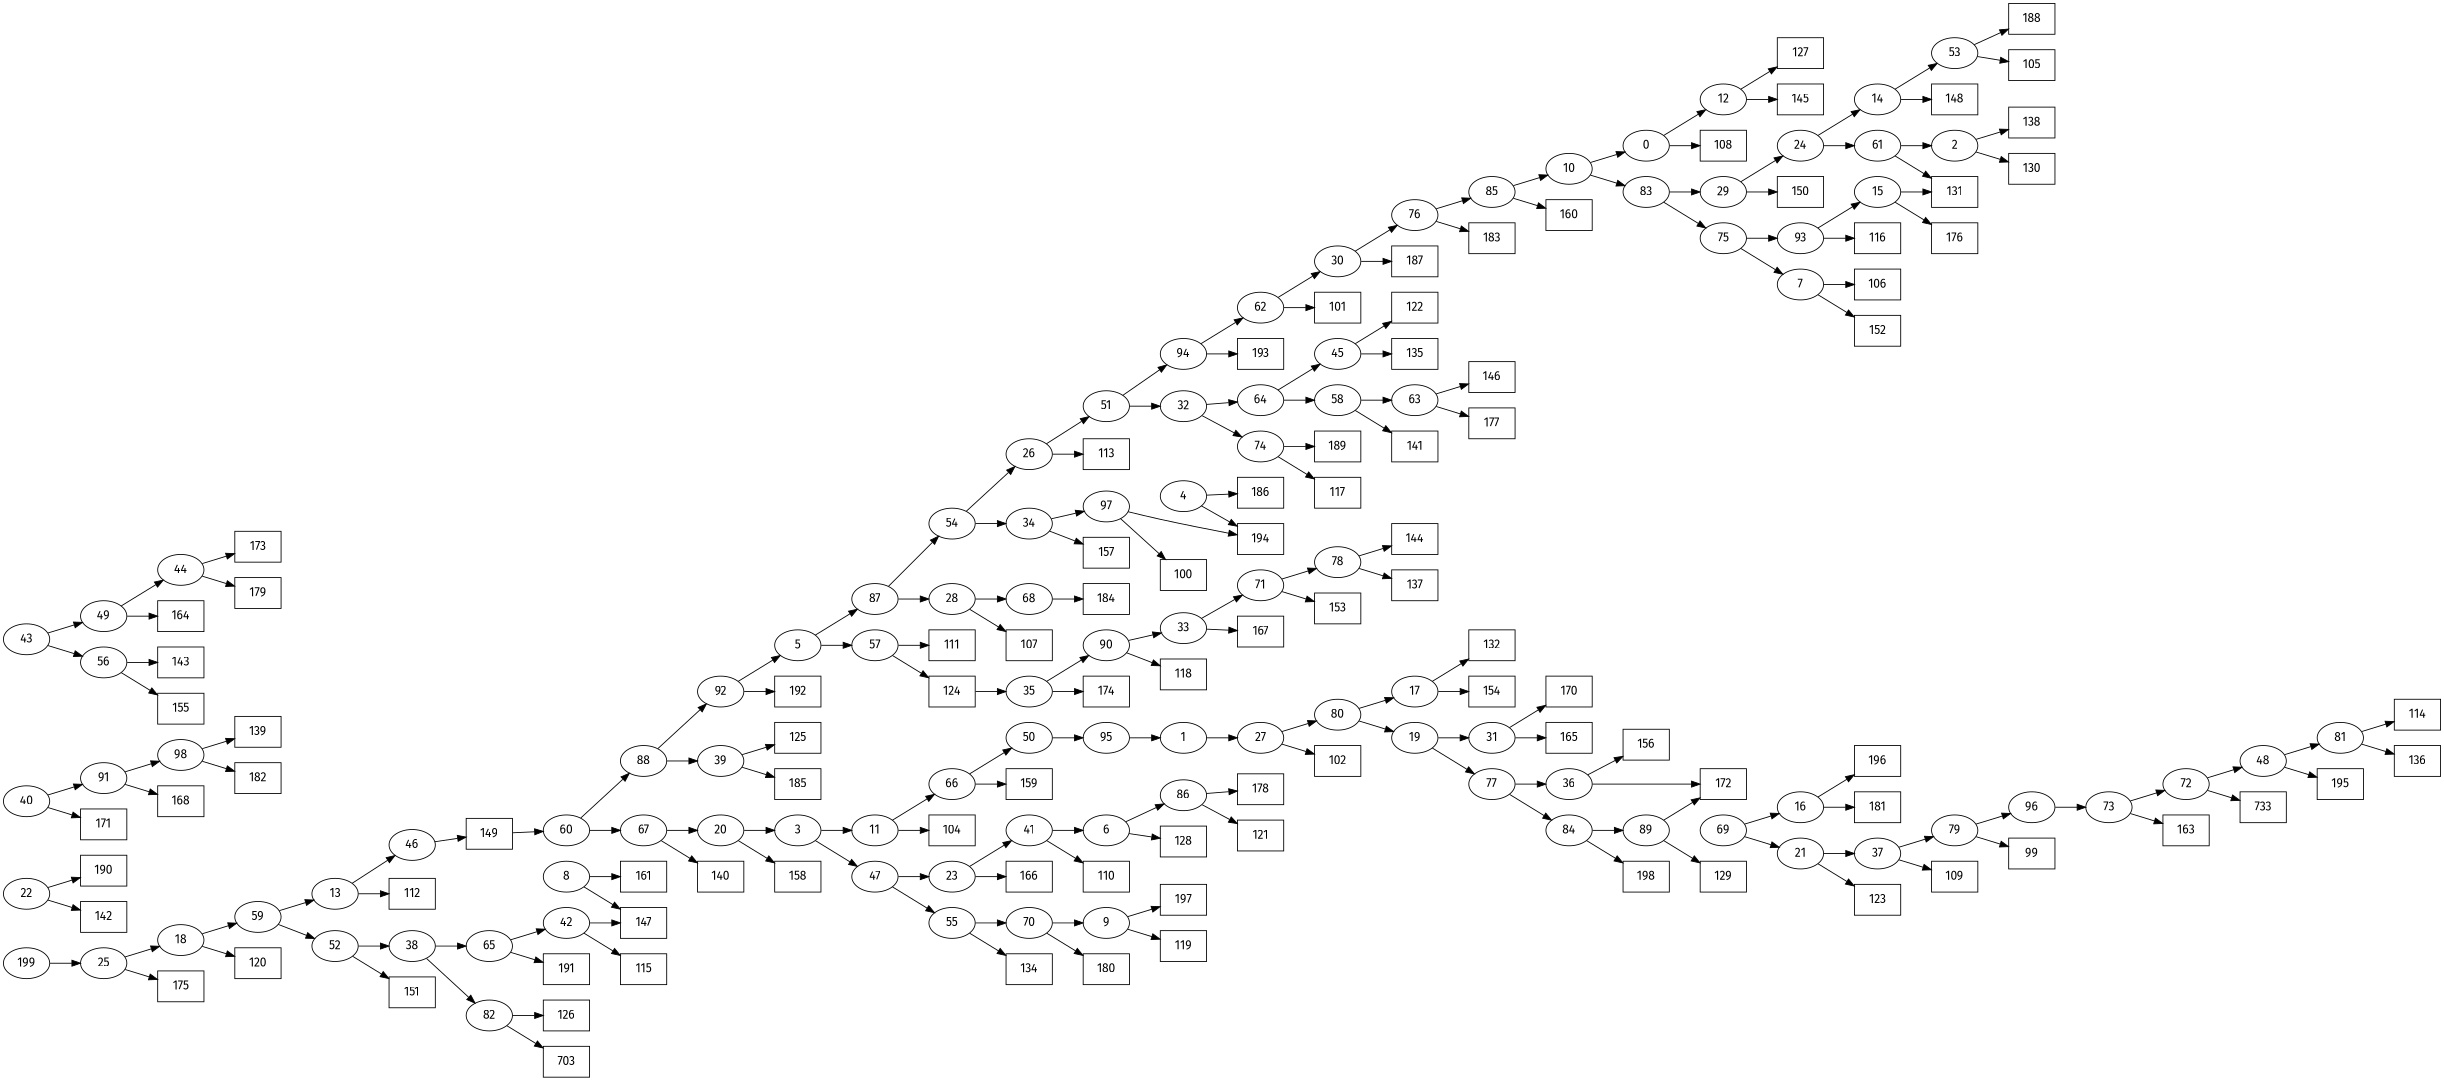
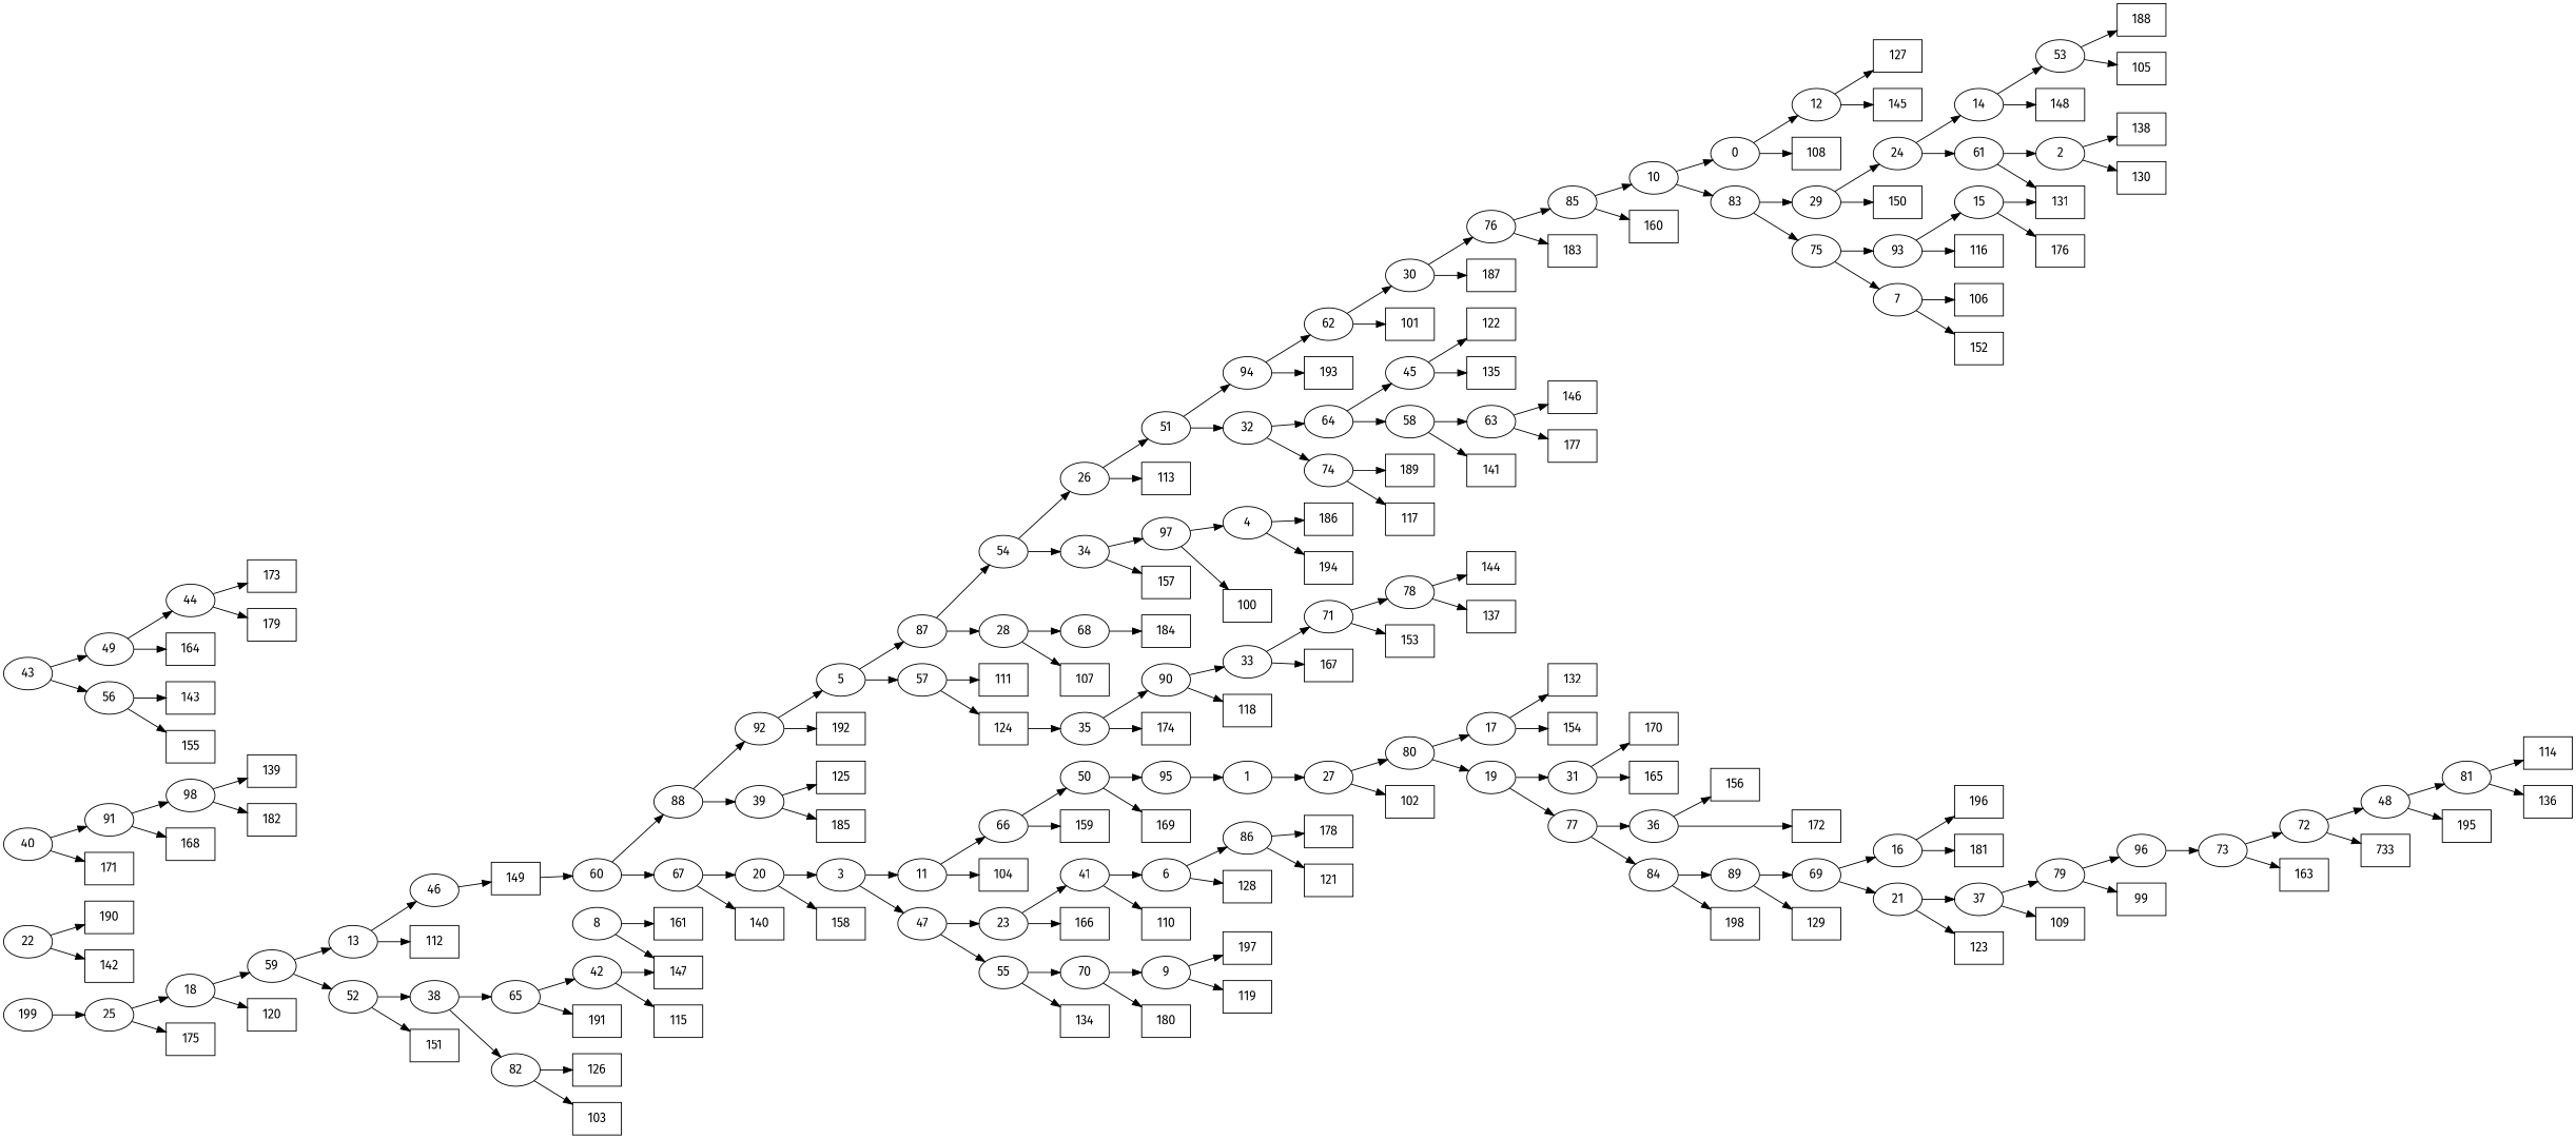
  digraph {
    fontname="Fira Sans"
    rankdir=LR
    node [fontname="Fira Sans"]
    edge [fontname="Fira Sans"]
    n1 [label=0]
    n2 [label=12]
    n3 [label=108 shape=box]
    n4 [label=127 shape=box]
    n5 [label=145 shape=box]
    n6 [label=1]
    n7 [label=27]
    n8 [label=22]
    n9 [label=190 shape=box]
    n10 [label=142 shape=box]
    n11 [label=80]
    n12 [label=102 shape=box]
    n13 [label=2]
    n14 [label=138 shape=box]
    n15 [label=130 shape=box]
    n16 [label=3]
    n17 [label=11]
    n18 [label=47]
    n19 [label=66]
    n20 [label=104 shape=box]
    n21 [label=23]
    n22 [label=55]
    n23 [label=4]
    n24 [label=186 shape=box]
    n25 [label=194 shape=box]
    n26 [label=5]
    n27 [label=57]
    n28 [label=87]
    n29 [label=111 shape=box]
    n30 [label=124 shape=box]
    n31 [label=28]
    n32 [label=54]
    n33 [label=6]
    n34 [label=86]
    n35 [label=128 shape=box]
    n36 [label=178 shape=box]
    n37 [label=121 shape=box]
    n38 [label=7]
    n39 [label=106 shape=box]
    n40 [label=152 shape=box]
    n41 [label=8]
    n42 [label=147 shape=box]
    n43 [label=161 shape=box]
    n44 [label=9]
    n45 [label=197 shape=box]
    n46 [label=119 shape=box]
    n47 [label=10]
    n48 [label=83]
    n49 [label=29]
    n50 [label=75]
    n51 [label=50]
    n52 [label=159 shape=box]
    n53 [label=13]
    n54 [label=46]
    n55 [label=112 shape=box]
    n56 [label=149 shape=box]
    n57 [label=14]
    n58 [label=53]
    n59 [label=148 shape=box]
    n60 [label=188 shape=box]
    n61 [label=105 shape=box]
    n62 [label=15]
    n63 [label=131 shape=box]
    n64 [label=176 shape=box]
    n65 [label=16]
    n66 [label=196 shape=box]
    n67 [label=181 shape=box]
    n68 [label=17]
    n69 [label=132 shape=box]
    n70 [label=154 shape=box]
    n71 [label=18]
    n72 [label=59]
    n73 [label=120 shape=box]
    n74 [label=52]
    n75 [label=19]
    n76 [label=31]
    n77 [label=77]
    n78 [label=170 shape=box]
    n79 [label=165 shape=box]
    n80 [label=36]
    n81 [label=84]
    n82 [label=20]
    n83 [label=158 shape=box]
    n84 [label=21]
    n85 [label=37]
    n86 [label=123 shape=box]
    n87 [label=79]
    n88 [label=109 shape=box]
    n89 [label=41]
    n90 [label=166 shape=box]
    n91 [label=110 shape=box]
    n92 [label=24]
    n93 [label=61]
    n94 [label=25]
    n95 [label=175 shape=box]
    n96 [label=26]
    n97 [label=51]
    n98 [label=113 shape=box]
    n99 [label=32]
    n100 [label=94]
    n101 [label=68]
    n102 [label=107 shape=box]
    n103 [label=184 shape=box]
    n104 [label=150 shape=box]
    n105 [label=30]
    n106 [label=76]
    n107 [label=187 shape=box]
    n108 [label=85]
    n109 [label=183 shape=box]
    n110 [label=64]
    n111 [label=74]
    n112 [label=45]
    n113 [label=58]
    n114 [label=189 shape=box]
    n115 [label=117 shape=box]
    n116 [label=33]
    n117 [label=71]
    n118 [label=167 shape=box]
    n119 [label=78]
    n120 [label=153 shape=box]
    n121 [label=34]
    n122 [label=97]
    n123 [label=157 shape=box]
    n124 [label=100 shape=box]
    n125 [label=35]
    n126 [label=90]
    n127 [label=174 shape=box]
    n128 [label=118 shape=box]
    n129 [label=156 shape=box]
    n130 [label=172 shape=box]
    n131 [label=96]
    n132 [label=99 shape=box]
    n133 [label=38]
    n134 [label=65]
    n135 [label=82]
    n136 [label=42]
    n137 [label=191 shape=box]
    n138 [label=126 shape=box]
-   n139 [label=703 shape=box]
+   n139 [label=103 shape=box]
    n140 [label=39]
    n141 [label=125 shape=box]
    n142 [label=185 shape=box]
    n143 [label=40]
    n144 [label=91]
    n145 [label=171 shape=box]
    n146 [label=98]
    n147 [label=168 shape=box]
    n148 [label=115 shape=box]
    n149 [label=43]
    n150 [label=49]
    n151 [label=56]
    n152 [label=44]
    n153 [label=164 shape=box]
    n154 [label=143 shape=box]
    n155 [label=155 shape=box]
    n156 [label=173 shape=box]
    n157 [label=179 shape=box]
    n158 [label=122 shape=box]
    n159 [label=135 shape=box]
    n160 [label=60]
    n161 [label=67]
    n162 [label=88]
    n163 [label=70]
    n164 [label=134 shape=box]
    n165 [label=48]
    n166 [label=81]
    n167 [label=195 shape=box]
    n168 [label=114 shape=box]
    n169 [label=136 shape=box]
    n170 [label=95]
+   n171 [label=169 shape=box]
    n172 [label=62]
    n173 [label=193 shape=box]
    n174 [label=151 shape=box]
    n175 [label=180 shape=box]
    n176 [label=63]
    n177 [label=141 shape=box]
    n178 [label=146 shape=box]
    n179 [label=177 shape=box]
    n180 [label=140 shape=box]
    n181 [label=92]
    n182 [label=101 shape=box]
    n183 [label=69]
    n184 [label=144 shape=box]
    n185 [label=137 shape=box]
    n186 [label=72]
    n187 [label=733 shape=box]
    n188 [label=73]
    n189 [label=163 shape=box]
    n190 [label=93]
    n191 [label=116 shape=box]
    n192 [label=160 shape=box]
    n193 [label=89]
    n194 [label=198 shape=box]
    n195 [label=129 shape=box]
    n196 [label=192 shape=box]
    n197 [label=139 shape=box]
    n198 [label=182 shape=box]
    n199 [label=199]
    n1 -> n2
    n1 -> n3
    n2 -> n4
    n2 -> n5
    n6 -> n7
    n7 -> n11
    n7 -> n12
    n8 -> n9
    n8 -> n10
    n11 -> n68
    n11 -> n75
    n13 -> n14
    n13 -> n15
    n16 -> n17
    n16 -> n18
    n17 -> n19
    n17 -> n20
    n18 -> n21
    n18 -> n22
    n19 -> n51
    n19 -> n52
    n21 -> n89
    n21 -> n90
    n22 -> n163
    n22 -> n164
    n23 -> n24
    n23 -> n25
    n26 -> n27
    n26 -> n28
    n27 -> n29
    n27 -> n30
    n28 -> n31
    n28 -> n32
    n30 -> n125
    n31 -> n101
    n31 -> n102
    n32 -> n96
    n32 -> n121
    n33 -> n34
    n33 -> n35
    n34 -> n36
    n34 -> n37
    n38 -> n39
    n38 -> n40
    n41 -> n42
    n41 -> n43
    n44 -> n45
    n44 -> n46
    n47 -> n1
    n47 -> n48
    n48 -> n49
    n48 -> n50
    n49 -> n92
    n49 -> n104
    n50 -> n38
    n50 -> n190
    n51 -> n170
+   n51 -> n171
    n53 -> n54
    n53 -> n55
    n54 -> n56
    n56 -> n160
    n57 -> n58
    n57 -> n59
    n58 -> n60
    n58 -> n61
    n62 -> n63
    n62 -> n64
    n65 -> n66
    n65 -> n67
    n68 -> n69
    n68 -> n70
    n71 -> n72
    n71 -> n73
    n72 -> n53
    n72 -> n74
    n74 -> n133
    n74 -> n174
    n75 -> n76
    n75 -> n77
    n76 -> n78
    n76 -> n79
    n77 -> n80
    n77 -> n81
    n80 -> n129
    n80 -> n130
    n81 -> n193
    n81 -> n194
    n82 -> n16
    n82 -> n83
    n84 -> n85
    n84 -> n86
    n85 -> n87
    n85 -> n88
    n87 -> n131
    n87 -> n132
    n89 -> n33
    n89 -> n91
    n92 -> n57
    n92 -> n93
    n93 -> n13
    n93 -> n63
    n94 -> n71
    n94 -> n95
    n96 -> n97
    n96 -> n98
    n97 -> n99
    n97 -> n100
    n99 -> n110
    n99 -> n111
    n100 -> n172
    n100 -> n173
    n101 -> n103
    n105 -> n106
    n105 -> n107
    n106 -> n108
    n106 -> n109
    n108 -> n47
    n108 -> n192
    n110 -> n112
    n110 -> n113
    n111 -> n114
    n111 -> n115
    n112 -> n158
    n112 -> n159
    n113 -> n176
    n113 -> n177
    n116 -> n117
    n116 -> n118
    n117 -> n119
    n117 -> n120
    n119 -> n184
    n119 -> n185
    n121 -> n122
    n121 -> n123
-   n122 -> n25
+   n122 -> n23
    n122 -> n124
    n125 -> n126
    n125 -> n127
    n126 -> n116
    n126 -> n128
    n131 -> n188
    n133 -> n134
    n133 -> n135
    n134 -> n136
    n134 -> n137
    n135 -> n138
    n135 -> n139
    n136 -> n42
    n136 -> n148
    n140 -> n141
    n140 -> n142
    n143 -> n144
    n143 -> n145
    n144 -> n146
    n144 -> n147
    n146 -> n197
    n146 -> n198
    n149 -> n150
    n149 -> n151
    n150 -> n152
    n150 -> n153
    n151 -> n154
    n151 -> n155
    n152 -> n156
    n152 -> n157
    n160 -> n161
    n160 -> n162
    n161 -> n82
    n161 -> n180
    n162 -> n140
    n162 -> n181
    n163 -> n44
    n163 -> n175
    n165 -> n166
    n165 -> n167
    n166 -> n168
    n166 -> n169
    n170 -> n6
    n172 -> n105
    n172 -> n182
    n176 -> n178
    n176 -> n179
    n181 -> n26
    n181 -> n196
    n183 -> n65
    n183 -> n84
    n186 -> n165
    n186 -> n187
    n188 -> n186
    n188 -> n189
    n190 -> n62
    n190 -> n191
-   n193 -> n130
+   n193 -> n183
    n193 -> n195
    n199 -> n94
  }
